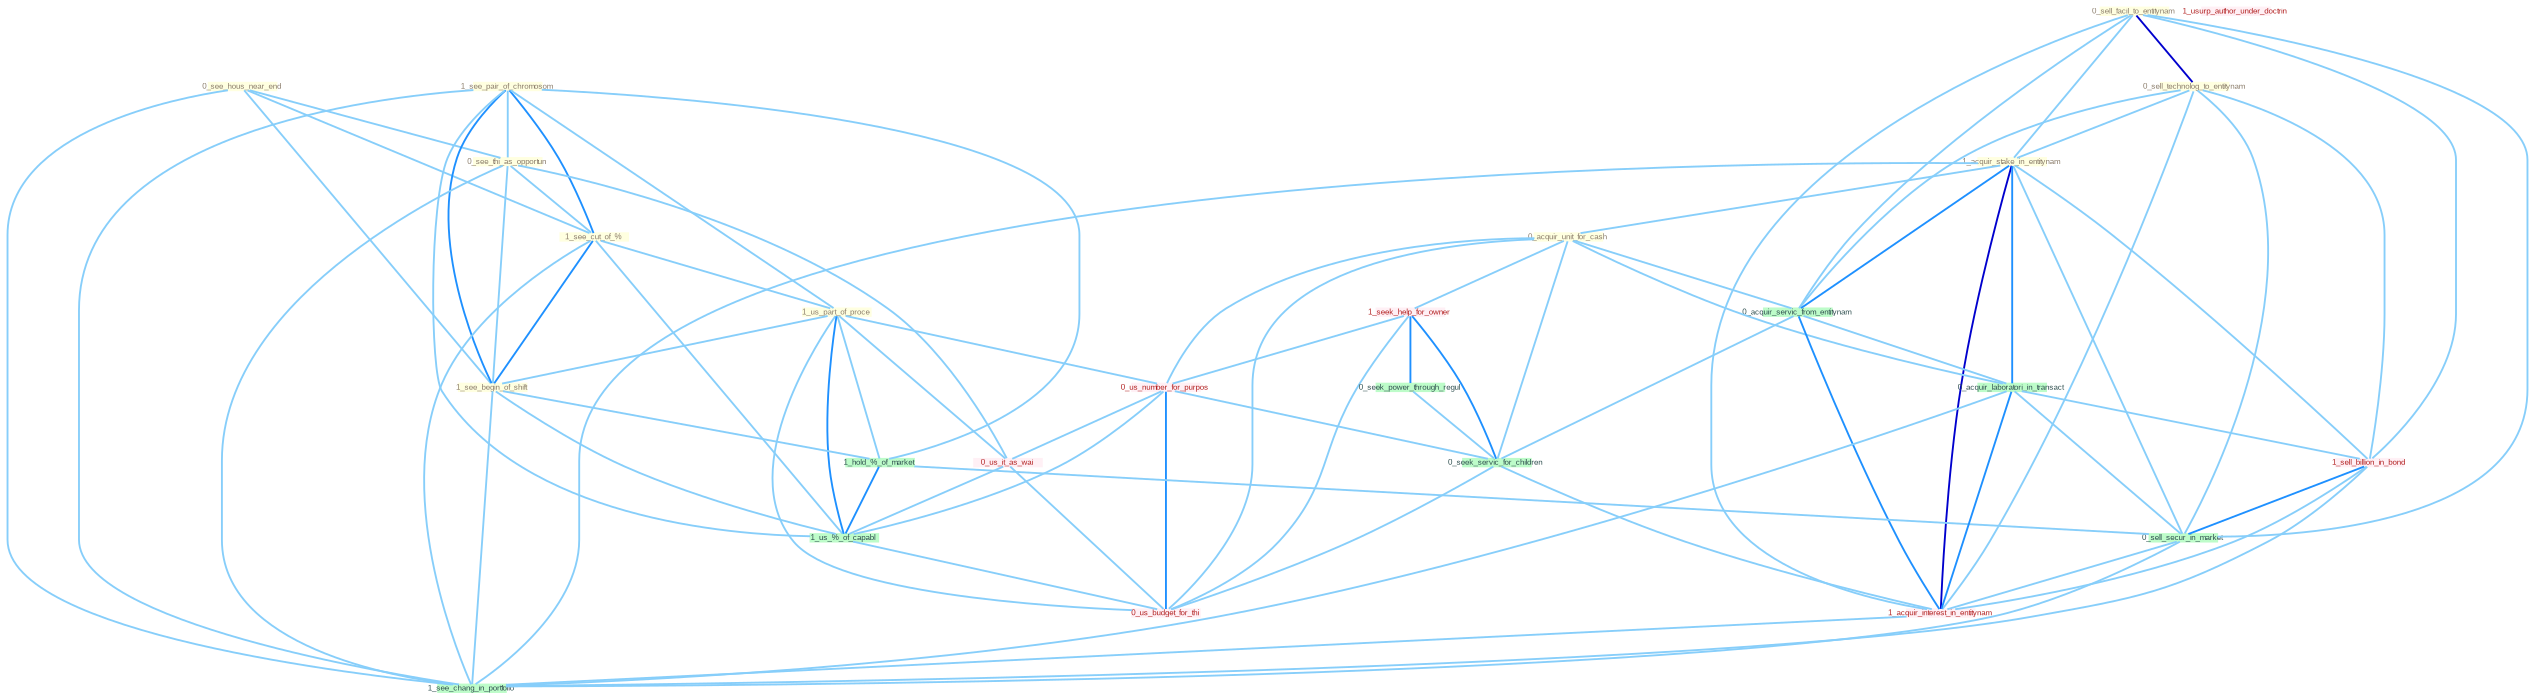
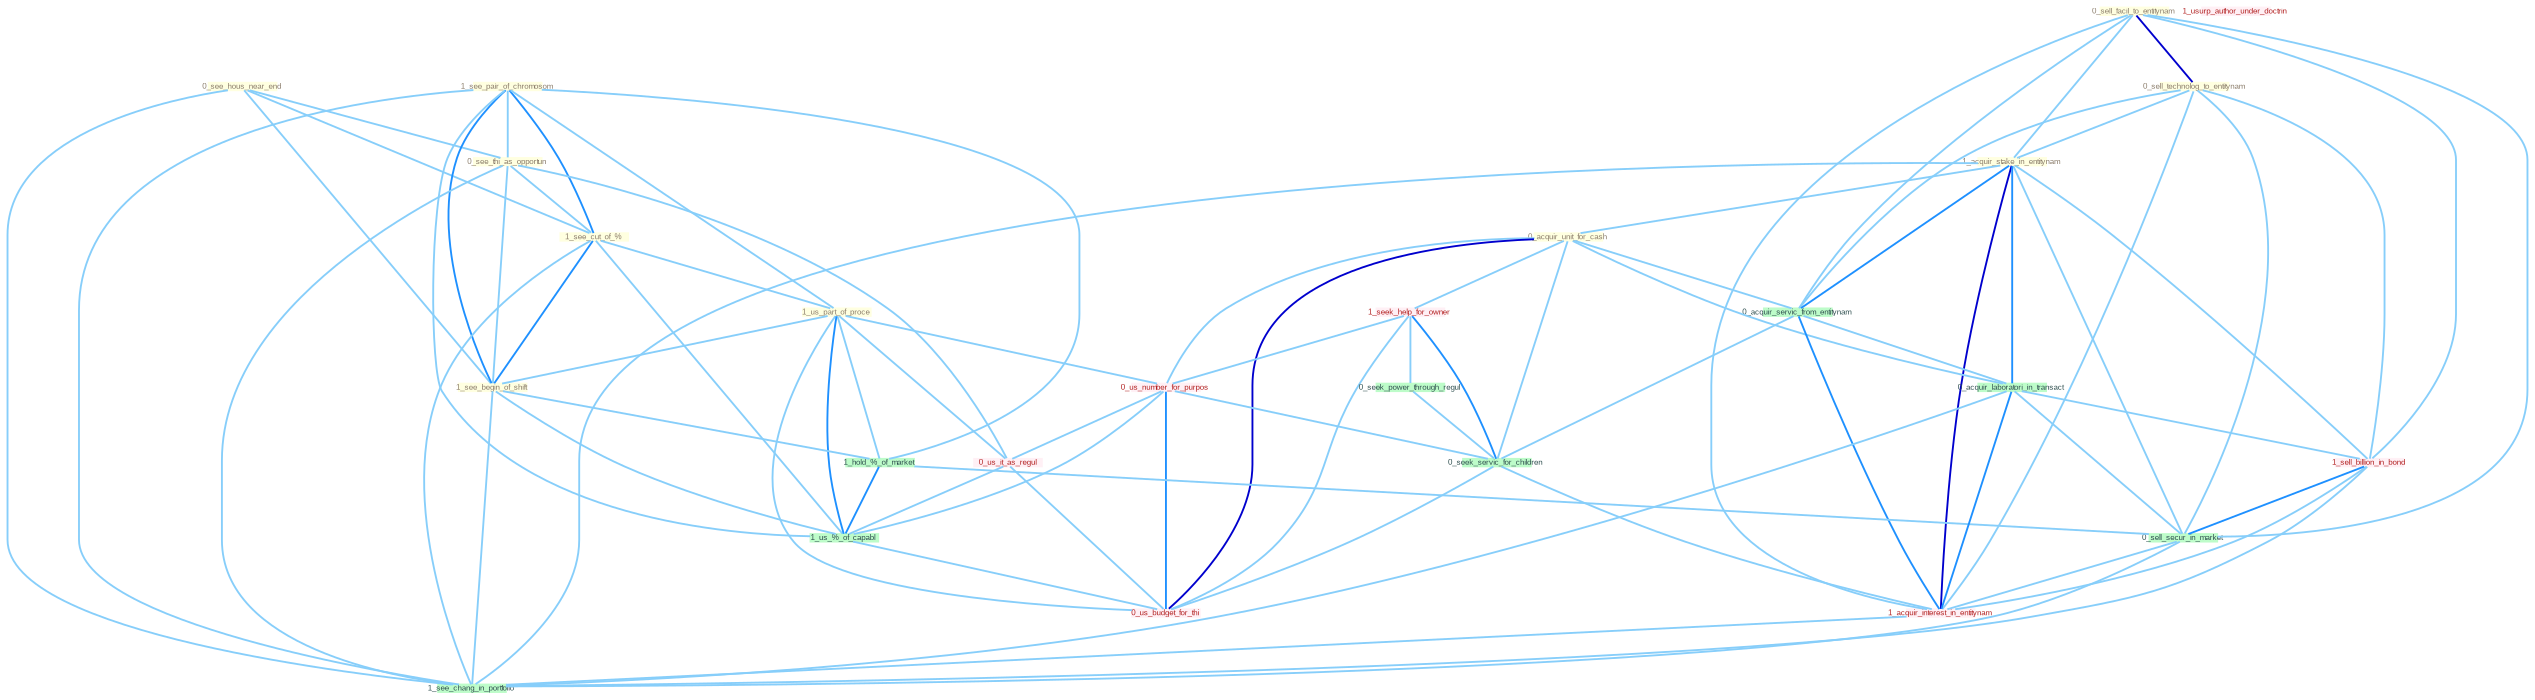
  graph {
    fontname="Liberation Sans"
    node [color="#ffffe0" fixedsize=true fontcolor="#8b7d6b" fontname="Liberation Sans" fontsize=4 shape=polygon style=filled]
    edge [color="#87cefa" fontname="Liberation Sans" w=1]
    "0_sell_facil_to_entitynam " [height=.06 width=.5]
    "0_see_hous_near_end " [height=.06 width=.5]
    "1_see_pair_of_chromosom " [height=.06 width=.5]
    "0_see_thi_as_opportun " [height=.06 width=.5]
    "1_see_cut_of_% " [height=.06 width=.5]
    "0_sell_technolog_to_entitynam " [height=.06 width=.5]
    "1_us_part_of_proce " [height=.06 width=.5]
    "1_acquir_stake_in_entitynam " [height=.06 width=.5]
    "0_acquir_unit_for_cash " [height=.06 width=.5]
    "1_see_begin_of_shift " [height=.06 width=.5]
    "1_seek_help_for_owner " [color="#fff0f5" fontcolor="#b22222" height=.06 width=.5]
    "0_us_number_for_purpos " [color="#fff0f5" fontcolor="#b22222" height=.06 width=.5]
    "1_sell_billion_in_bond " [color="#fff0f5" fontcolor="#b22222" height=.06 width=.5]
-   "0_us_it_as_wai " [color="#fff0f5" fontcolor="#b22222" height=.06 width=.5]
+   "0_us_it_as_wai " [color="#fff0f5" fontcolor="#b22222" height=.06 width=.5 label="0_us_it_as_regul"]
    "1_usurp_author_under_doctrin " [color="#fff0f5" fontcolor="#b22222" height=.06 width=.5]
    "1_acquir_interest_in_entitynam " [color="#fff0f5" fontcolor="#b22222" height=.06 width=.5]
    "0_us_budget_for_thi " [color="#fff0f5" fontcolor="#b22222" height=.06 width=.5]
    "0_acquir_servic_from_entitynam " [color="#BDFCC9" fontcolor="#2f4f4f" height=.06 width=.5]
    "0_sell_secur_in_market " [color="#BDFCC9" fontcolor="#2f4f4f" height=.06 width=.5]
    "1_see_chang_in_portfolio " [color="#BDFCC9" fontcolor="#2f4f4f" height=.06 width=.5]
    "1_hold_%_of_market " [color="#BDFCC9" fontcolor="#2f4f4f" height=.06 width=.5]
    "1_us_%_of_capabl " [color="#BDFCC9" fontcolor="#2f4f4f" height=.06 width=.5]
    "0_acquir_laboratori_in_transact " [color="#BDFCC9" fontcolor="#2f4f4f" height=.06 width=.5]
    "0_seek_servic_for_children " [color="#BDFCC9" fontcolor="#2f4f4f" height=.06 width=.5]
    "0_seek_power_through_regul " [color="#BDFCC9" fontcolor="#2f4f4f" height=.06 width=.5]
    subgraph sub_1 {
      "0_sell_facil_to_entitynam "
      "0_see_hous_near_end "
      "1_see_pair_of_chromosom "
      "0_see_thi_as_opportun "
      "1_see_cut_of_% "
      "0_sell_technolog_to_entitynam "
      "1_us_part_of_proce "
      "1_acquir_stake_in_entitynam "
      "0_acquir_unit_for_cash "
      "1_see_begin_of_shift "
    }
    subgraph sub_2 {
      "1_seek_help_for_owner "
      "0_us_number_for_purpos "
      "1_sell_billion_in_bond "
      "0_us_it_as_wai "
      "1_usurp_author_under_doctrin "
      "1_acquir_interest_in_entitynam "
      "0_us_budget_for_thi "
    }
    "0_sell_facil_to_entitynam " -- "0_sell_technolog_to_entitynam " [color="#0000cd" w=3]
    "0_sell_facil_to_entitynam " -- "1_acquir_stake_in_entitynam "
    "0_sell_facil_to_entitynam " -- "1_sell_billion_in_bond "
    "0_sell_facil_to_entitynam " -- "1_acquir_interest_in_entitynam "
    "0_sell_facil_to_entitynam " -- "0_acquir_servic_from_entitynam "
    "0_sell_facil_to_entitynam " -- "0_sell_secur_in_market "
    "0_see_hous_near_end " -- "0_see_thi_as_opportun "
    "0_see_hous_near_end " -- "1_see_cut_of_% "
    "0_see_hous_near_end " -- "1_see_begin_of_shift "
    "0_see_hous_near_end " -- "1_see_chang_in_portfolio "
    "1_see_pair_of_chromosom " -- "0_see_thi_as_opportun "
    "1_see_pair_of_chromosom " -- "1_see_cut_of_% " [color="#1e90ff" w=2]
    "1_see_pair_of_chromosom " -- "1_us_part_of_proce "
    "1_see_pair_of_chromosom " -- "1_see_begin_of_shift " [color="#1e90ff" w=2]
    "1_see_pair_of_chromosom " -- "1_see_chang_in_portfolio "
    "1_see_pair_of_chromosom " -- "1_hold_%_of_market "
    "1_see_pair_of_chromosom " -- "1_us_%_of_capabl "
    "0_see_thi_as_opportun " -- "1_see_cut_of_% "
    "0_see_thi_as_opportun " -- "1_see_begin_of_shift "
    "0_see_thi_as_opportun " -- "0_us_it_as_wai "
    "0_see_thi_as_opportun " -- "1_see_chang_in_portfolio "
    "1_see_cut_of_% " -- "1_us_part_of_proce "
    "1_see_cut_of_% " -- "1_see_begin_of_shift " [color="#1e90ff" w=2]
    "1_see_cut_of_% " -- "1_see_chang_in_portfolio "
    "1_see_cut_of_% " -- "1_us_%_of_capabl "
    "0_sell_technolog_to_entitynam " -- "1_acquir_stake_in_entitynam "
    "0_sell_technolog_to_entitynam " -- "1_sell_billion_in_bond "
    "0_sell_technolog_to_entitynam " -- "1_acquir_interest_in_entitynam "
    "0_sell_technolog_to_entitynam " -- "0_acquir_servic_from_entitynam "
    "0_sell_technolog_to_entitynam " -- "0_sell_secur_in_market "
    "1_us_part_of_proce " -- "1_see_begin_of_shift "
    "1_us_part_of_proce " -- "0_us_number_for_purpos "
    "1_us_part_of_proce " -- "0_us_it_as_wai "
    "1_us_part_of_proce " -- "0_us_budget_for_thi "
    "1_us_part_of_proce " -- "1_hold_%_of_market "
    "1_us_part_of_proce " -- "1_us_%_of_capabl " [color="#1e90ff" w=2]
    "1_acquir_stake_in_entitynam " -- "0_acquir_unit_for_cash "
    "1_acquir_stake_in_entitynam " -- "1_sell_billion_in_bond "
    "1_acquir_stake_in_entitynam " -- "1_acquir_interest_in_entitynam " [color="#0000cd" w=3]
    "1_acquir_stake_in_entitynam " -- "0_acquir_servic_from_entitynam " [color="#1e90ff" w=2]
    "1_acquir_stake_in_entitynam " -- "0_sell_secur_in_market "
    "1_acquir_stake_in_entitynam " -- "1_see_chang_in_portfolio "
    "1_acquir_stake_in_entitynam " -- "0_acquir_laboratori_in_transact " [color="#1e90ff" w=2]
    "0_acquir_unit_for_cash " -- "1_seek_help_for_owner "
    "0_acquir_unit_for_cash " -- "0_us_number_for_purpos "
-   "0_acquir_unit_for_cash " -- "0_us_budget_for_thi "
+   "0_acquir_unit_for_cash " -- "0_us_budget_for_thi " [color="#0000cd"]
    "0_acquir_unit_for_cash " -- "0_acquir_servic_from_entitynam "
    "0_acquir_unit_for_cash " -- "0_acquir_laboratori_in_transact "
    "0_acquir_unit_for_cash " -- "0_seek_servic_for_children "
    "1_see_begin_of_shift " -- "1_see_chang_in_portfolio "
    "1_see_begin_of_shift " -- "1_hold_%_of_market "
    "1_see_begin_of_shift " -- "1_us_%_of_capabl "
    "1_seek_help_for_owner " -- "0_us_number_for_purpos "
    "1_seek_help_for_owner " -- "0_us_budget_for_thi "
    "1_seek_help_for_owner " -- "0_seek_servic_for_children " [color="#1e90ff" w=2]
-   "1_seek_help_for_owner " -- "0_seek_power_through_regul " [color="#1e90ff"]
+   "1_seek_help_for_owner " -- "0_seek_power_through_regul "
    "0_us_number_for_purpos " -- "0_us_it_as_wai "
    "0_us_number_for_purpos " -- "0_us_budget_for_thi " [color="#1e90ff" w=2]
    "0_us_number_for_purpos " -- "1_us_%_of_capabl "
    "0_us_number_for_purpos " -- "0_seek_servic_for_children "
    "1_sell_billion_in_bond " -- "1_acquir_interest_in_entitynam "
    "1_sell_billion_in_bond " -- "0_sell_secur_in_market " [color="#1e90ff" w=2]
    "1_sell_billion_in_bond " -- "1_see_chang_in_portfolio "
    "0_us_it_as_wai " -- "0_us_budget_for_thi "
    "0_us_it_as_wai " -- "1_us_%_of_capabl "
    "1_acquir_interest_in_entitynam " -- "1_see_chang_in_portfolio "
    "0_acquir_servic_from_entitynam " -- "1_acquir_interest_in_entitynam " [color="#1e90ff" w=2]
    "0_acquir_servic_from_entitynam " -- "0_acquir_laboratori_in_transact "
    "0_acquir_servic_from_entitynam " -- "0_seek_servic_for_children "
    "0_sell_secur_in_market " -- "1_acquir_interest_in_entitynam "
    "0_sell_secur_in_market " -- "1_see_chang_in_portfolio "
    "1_hold_%_of_market " -- "0_sell_secur_in_market "
    "1_hold_%_of_market " -- "1_us_%_of_capabl " [color="#1e90ff" w=2]
    "1_us_%_of_capabl " -- "0_us_budget_for_thi "
    "0_acquir_laboratori_in_transact " -- "1_sell_billion_in_bond "
    "0_acquir_laboratori_in_transact " -- "1_acquir_interest_in_entitynam " [color="#1e90ff" w=2]
    "0_acquir_laboratori_in_transact " -- "0_sell_secur_in_market "
    "0_acquir_laboratori_in_transact " -- "1_see_chang_in_portfolio "
    "0_seek_servic_for_children " -- "1_acquir_interest_in_entitynam "
    "0_seek_servic_for_children " -- "0_us_budget_for_thi "
    "0_seek_power_through_regul " -- "0_seek_servic_for_children "
  }
